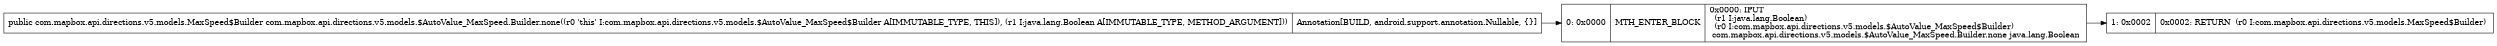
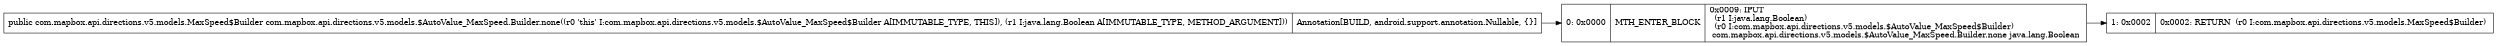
  digraph {
    rankdir=LR
    node [shape=record]
-   n1 [label="{0\:\ 0x0000|MTH_ENTER_BLOCK\l|0x0000: IPUT  \l  (r1 I:java.lang.Boolean)\l  (r0 I:com.mapbox.api.directions.v5.models.$AutoValue_MaxSpeed$Builder)\l com.mapbox.api.directions.v5.models.$AutoValue_MaxSpeed.Builder.none java.lang.Boolean \l}"]
+   n1 [label="{0\:\ 0x0000|MTH_ENTER_BLOCK\l|0x0009: IPUT  \l  (r1 I:java.lang.Boolean)\l  (r0 I:com.mapbox.api.directions.v5.models.$AutoValue_MaxSpeed$Builder)\l com.mapbox.api.directions.v5.models.$AutoValue_MaxSpeed.Builder.none java.lang.Boolean \l}"]
    n2 [label="{1\:\ 0x0002|0x0002: RETURN  (r0 I:com.mapbox.api.directions.v5.models.MaxSpeed$Builder) \l}"]
    n3 [label="{public com.mapbox.api.directions.v5.models.MaxSpeed$Builder com.mapbox.api.directions.v5.models.$AutoValue_MaxSpeed.Builder.none((r0 'this' I:com.mapbox.api.directions.v5.models.$AutoValue_MaxSpeed$Builder A[IMMUTABLE_TYPE, THIS]), (r1 I:java.lang.Boolean A[IMMUTABLE_TYPE, METHOD_ARGUMENT]))  | Annotation[BUILD, android.support.annotation.Nullable, \{\}]\l}"]
    n1 -> n2
    n3 -> n1
  }
